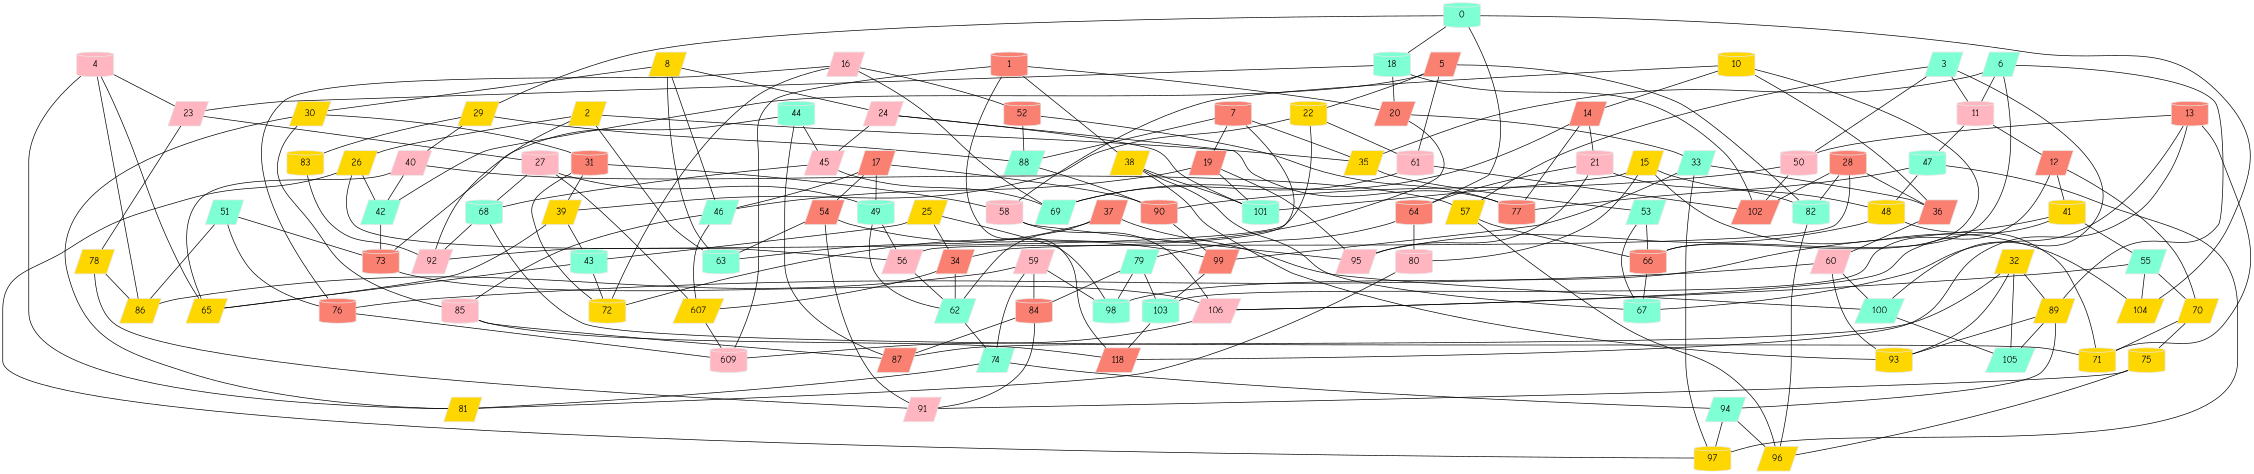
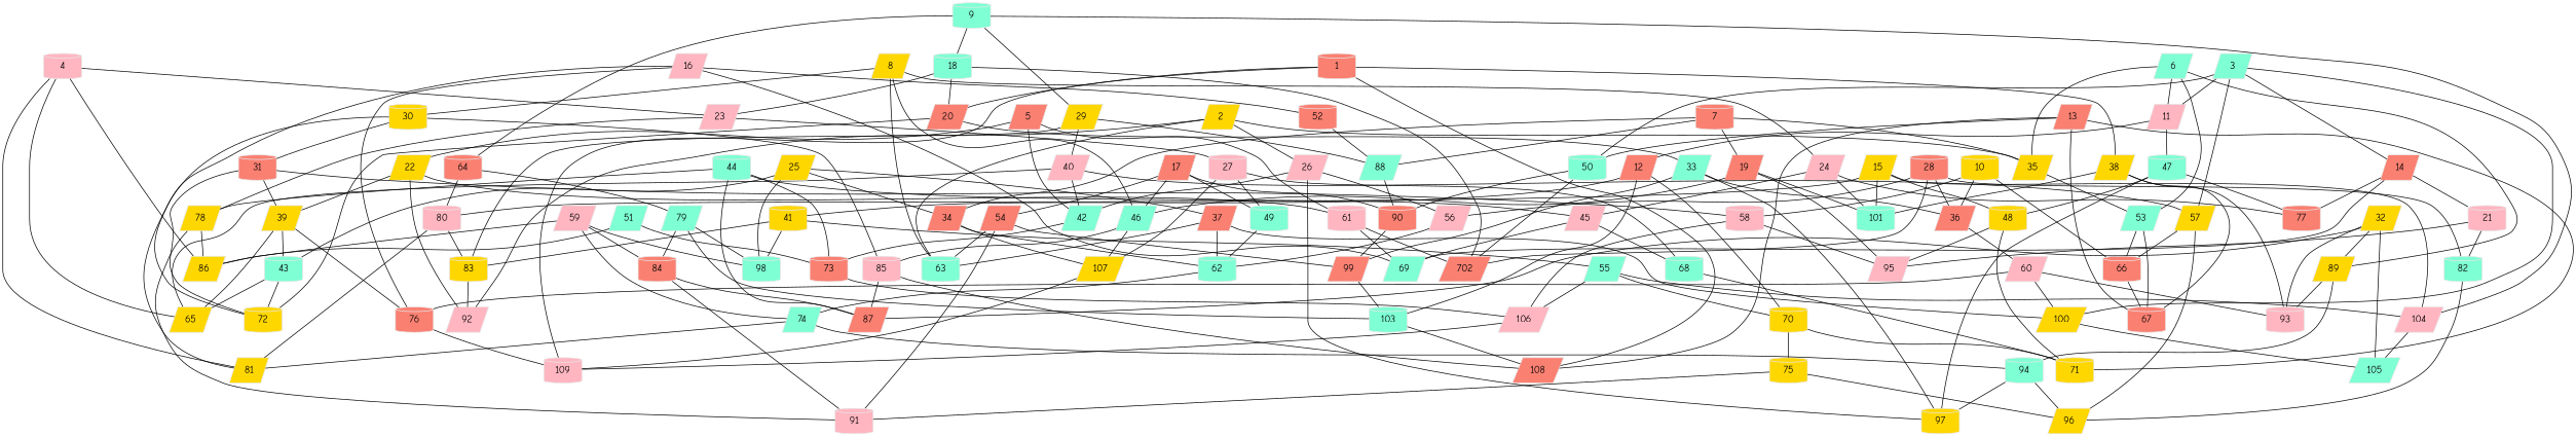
  graph {
    fontname="Comic Neue"
    node [color=gray90 fillcolor=gold fontname="Comic Neue" shape=parallelogram style=filled]
    edge [fontname="Comic Neue"]
    1 [fillcolor=salmon shape=cylinder]
    20 [fillcolor=salmon]
    38
-   108 [fillcolor=salmon label=118]
-   109 [fillcolor=lightpink shape=cylinder label=609]
+   108 [fillcolor=salmon]
+   109 [fillcolor=lightpink shape=cylinder]
    72 [shape=cylinder]
    33 [fillcolor=aquamarine]
-   67 [fillcolor=aquamarine shape=cylinder]
+   67 [fillcolor=salmon shape=cylinder]
    101 [fillcolor=aquamarine shape=cylinder]
-   93 [shape=cylinder]
-   26
+   93 [fillcolor=lightpink shape=cylinder]
+   26 [fillcolor=lightpink]
    2
    35
    63 [fillcolor=aquamarine shape=cylinder]
    92 [fillcolor=lightpink]
    42 [fillcolor=aquamarine]
    56 [fillcolor=lightpink]
    97 [shape=cylinder]
    53 [fillcolor=aquamarine]
    3 [fillcolor=aquamarine]
-   11 [fillcolor=lightpink shape=cylinder]
-   50 [fillcolor=lightpink shape=cylinder]
+   11 [fillcolor=lightpink]
+   50 [fillcolor=aquamarine shape=cylinder]
    57
-   100 [fillcolor=aquamarine]
+   100
    12 [fillcolor=salmon]
    47 [fillcolor=aquamarine shape=cylinder]
    90 [fillcolor=salmon shape=cylinder]
-   102 [fillcolor=salmon]
+   102 [fillcolor=salmon label=702]
    66 [fillcolor=salmon shape=cylinder]
    96
    105 [fillcolor=aquamarine]
    4 [fillcolor=lightpink shape=cylinder]
    23 [fillcolor=lightpink]
    65
    81
    86
    27 [fillcolor=lightpink shape=cylinder]
    78
    5 [fillcolor=salmon]
-   22 [shape=cylinder]
+   22
    61 [fillcolor=lightpink shape=cylinder]
    82 [fillcolor=aquamarine shape=cylinder]
    39
    73 [fillcolor=salmon shape=cylinder]
    69 [fillcolor=aquamarine]
    6 [fillcolor=aquamarine]
    89
-   94 [fillcolor=aquamarine]
+   94 [fillcolor=aquamarine shape=cylinder]
    7 [fillcolor=salmon shape=cylinder]
    19 [fillcolor=salmon]
    34 [fillcolor=salmon]
    88 [fillcolor=aquamarine]
    46 [fillcolor=aquamarine]
    95 [fillcolor=lightpink]
-   107 [label=607]
-   62 [fillcolor=aquamarine]
+   107
+   62 [fillcolor=aquamarine shape=cylinder]
    8
    24 [fillcolor=lightpink]
-   30
+   30 [shape=cylinder]
    77 [fillcolor=salmon shape=cylinder]
    45 [fillcolor=lightpink]
    31 [fillcolor=salmon shape=cylinder]
    85 [fillcolor=lightpink shape=cylinder]
    52 [fillcolor=salmon shape=cylinder]
-   9 [fillcolor=aquamarine shape=cylinder label=0]
+   9 [fillcolor=aquamarine shape=cylinder]
    18 [fillcolor=aquamarine shape=cylinder]
    29
    64 [fillcolor=salmon shape=cylinder]
-   104
+   104 [fillcolor=lightpink]
    40 [fillcolor=lightpink]
    83 [shape=cylinder]
    80 [fillcolor=lightpink shape=cylinder]
    79 [fillcolor=aquamarine]
    10 [shape=cylinder]
    14 [fillcolor=salmon]
    36 [fillcolor=salmon]
    58 [fillcolor=lightpink shape=cylinder]
    21 [fillcolor=lightpink shape=cylinder]
    60 [fillcolor=lightpink]
    106 [fillcolor=lightpink]
    41 [shape=cylinder]
-   70
+   70 [shape=cylinder]
    103 [fillcolor=aquamarine shape=cylinder]
    48 [shape=cylinder]
    98 [fillcolor=aquamarine shape=cylinder]
    55 [fillcolor=aquamarine]
    71 [shape=cylinder]
    75 [shape=cylinder]
-   13 [fillcolor=salmon shape=cylinder]
+   13 [fillcolor=salmon]
    15
    16 [fillcolor=lightpink]
    76 [fillcolor=salmon shape=cylinder]
    17 [fillcolor=salmon]
    49 [fillcolor=aquamarine shape=cylinder]
    54 [fillcolor=salmon]
    99 [fillcolor=salmon]
-   91 [fillcolor=lightpink]
+   91 [fillcolor=lightpink shape=cylinder]
    43 [fillcolor=aquamarine shape=cylinder]
    68 [fillcolor=aquamarine shape=cylinder]
    25
    37 [fillcolor=salmon]
    28 [fillcolor=salmon shape=cylinder]
    87 [fillcolor=salmon]
    32
    74 [fillcolor=aquamarine]
    44 [fillcolor=aquamarine shape=cylinder]
    51 [fillcolor=aquamarine]
    59 [fillcolor=lightpink]
    84 [fillcolor=salmon shape=cylinder]
    1 -- 20
    1 -- 38
    1 -- 108
    1 -- 109
    20 -- 72
    20 -- 33
    38 -- 67
    38 -- 101
    38 -- 93
    33 -- 97
    33 -- 36
    33 -- 99
    26 -- 42
    26 -- 56
    26 -- 97
    2 -- 26
    2 -- 35
    2 -- 63
    2 -- 92
    35 -- 53
    42 -- 73
    56 -- 62
    53 -- 67
    53 -- 66
    3 -- 11
    3 -- 50
    3 -- 57
    3 -- 100
    11 -- 12
    11 -- 47
    50 -- 90
    50 -- 102
    57 -- 66
    57 -- 96
    100 -- 105
    12 -- 41
    12 -- 70
    12 -- 103
    47 -- 97
    47 -- 77
    47 -- 48
    90 -- 99
    66 -- 67
    4 -- 23
    4 -- 65
    4 -- 81
    4 -- 86
    23 -- 27
    23 -- 78
    27 -- 107
    27 -- 49
    27 -- 68
    78 -- 86
    78 -- 91
    5 -- 42
    5 -- 22
    5 -- 61
-   5 -- 82
    22 -- 92
    22 -- 61
    22 -- 39
    61 -- 102
    61 -- 69
    82 -- 96
    39 -- 65
    39 -- 43
    73 -- 106
    6 -- 35
-   6 -- 66
+   6 -- 53
    6 -- 11
    6 -- 89
    89 -- 93
    89 -- 94
    94 -- 97
    94 -- 96
    7 -- 35
    7 -- 19
    7 -- 34
    7 -- 88
    19 -- 101
    19 -- 46
    19 -- 95
    34 -- 107
    34 -- 62
    88 -- 90
    46 -- 107
    46 -- 85
    107 -- 109
    62 -- 74
    8 -- 63
    8 -- 46
    8 -- 24
    8 -- 30
    24 -- 101
    24 -- 77
    24 -- 45
    30 -- 81
    30 -- 31
    30 -- 85
    45 -- 69
    45 -- 68
    31 -- 72
    31 -- 39
    31 -- 58
    85 -- 108
    85 -- 87
    52 -- 88
-   52 -- 77
    9 -- 18
    9 -- 29
    9 -- 64
    9 -- 104
    18 -- 20
    18 -- 102
    18 -- 23
    29 -- 88
    29 -- 40
    29 -- 83
    64 -- 80
    64 -- 79
-   89 -- 105
+   104 -- 105
    40 -- 42
    40 -- 57
    40 -- 65
    83 -- 92
    80 -- 81
+   80 -- 83
    79 -- 103
    79 -- 98
    79 -- 84
    10 -- 66
-   10 -- 14
+   3 -- 14
    10 -- 36
    10 -- 58
    14 -- 69
    14 -- 77
    14 -- 21
    36 -- 60
    58 -- 95
    58 -- 106
    21 -- 82
    21 -- 95
-   21 -- 64
    60 -- 93
    60 -- 100
    60 -- 76
    106 -- 109
-   41 -- 106
+   41 -- 83
    41 -- 98
    41 -- 55
    70 -- 71
    70 -- 75
    103 -- 108
    48 -- 95
    48 -- 71
    55 -- 104
    55 -- 106
    55 -- 70
    75 -- 96
    75 -- 91
    13 -- 108
    13 -- 67
    13 -- 50
    13 -- 71
    15 -- 101
    15 -- 104
    15 -- 80
    15 -- 48
    16 -- 72
    16 -- 69
    16 -- 52
    16 -- 76
    76 -- 109
    17 -- 90
    17 -- 46
    17 -- 49
    17 -- 54
-   49 -- 56
    49 -- 62
    54 -- 63
    54 -- 99
    54 -- 91
    99 -- 103
    43 -- 72
    43 -- 65
-   68 -- 92
    68 -- 71
    25 -- 34
    25 -- 98
    25 -- 43
+   25 -- 37
    37 -- 63
    37 -- 100
    37 -- 62
    28 -- 56
    28 -- 102
    28 -- 82
    28 -- 36
    32 -- 93
    32 -- 105
    32 -- 89
    32 -- 87
    74 -- 81
    74 -- 94
+   44 -- 78
    44 -- 73
    44 -- 45
    44 -- 87
    51 -- 86
    51 -- 73
-   51 -- 76
+   39 -- 76
    59 -- 86
    59 -- 98
    59 -- 74
    59 -- 84
    84 -- 91
    84 -- 87
  }
